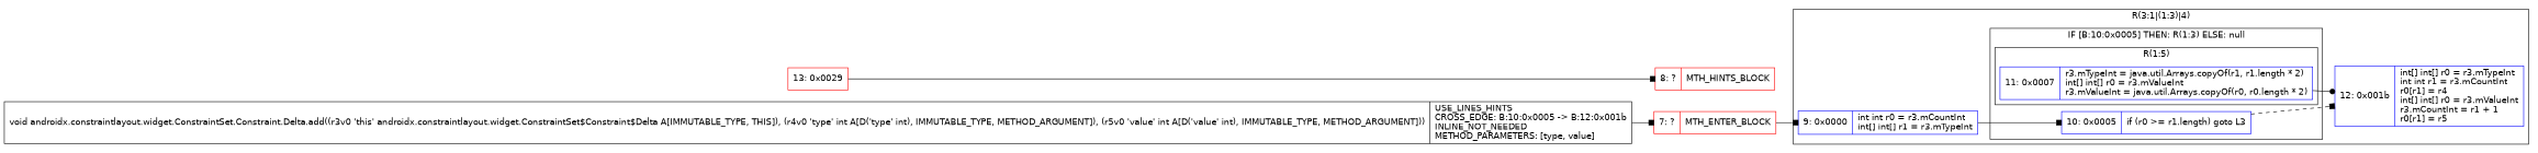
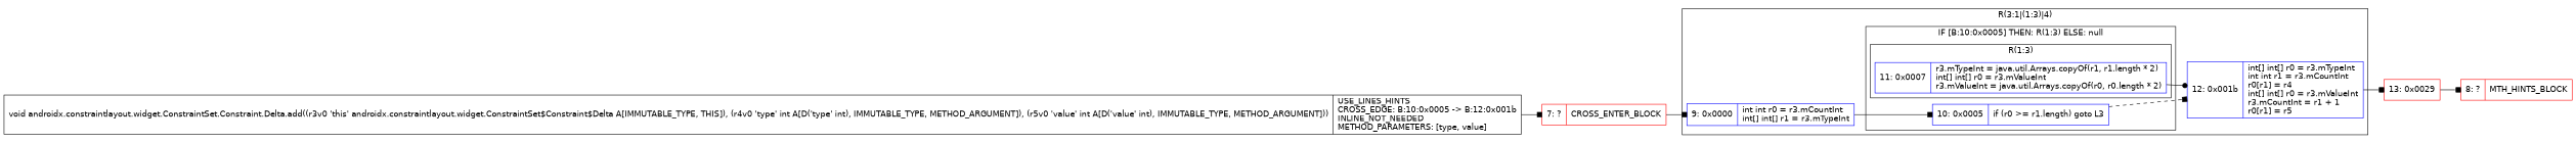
  digraph {
    fontname="DejaVu Sans"
    rankdir=LR
    node [color=blue fontname="DejaVu Sans" shape=record]
    edge [arrowhead=box fontname="DejaVu Sans"]
    n1 [label="{11\:\ 0x0007|r3.mTypeInt = java.util.Arrays.copyOf(r1, r1.length * 2)\lint[] int[] r0 = r3.mValueInt\lr3.mValueInt = java.util.Arrays.copyOf(r0, r0.length * 2)\l}"]
    n2 [label="{10\:\ 0x0005|if (r0 \>= r1.length) goto L3\l}"]
    n3 [label="{9\:\ 0x0000|int int r0 = r3.mCountInt\lint[] int[] r1 = r3.mTypeInt\l}"]
    n4 [label="{12\:\ 0x001b|int[] int[] r0 = r3.mTypeInt\lint int r1 = r3.mCountInt\lr0[r1] = r4\lint[] int[] r0 = r3.mValueInt\lr3.mCountInt = r1 + 1\lr0[r1] = r5\l}"]
    n5 [color=red label="{13\:\ 0x0029}"]
    n6 [color=red label="{8\:\ ?|MTH_HINTS_BLOCK\l}"]
-   n7 [color=red label="{7\:\ ?|MTH_ENTER_BLOCK\l}"]
+   n7 [color=red label="{7\:\ ?|CROSS_ENTER_BLOCK\l}"]
    n8 [label="{void androidx.constraintlayout.widget.ConstraintSet.Constraint.Delta.add((r3v0 'this' androidx.constraintlayout.widget.ConstraintSet$Constraint$Delta A[IMMUTABLE_TYPE, THIS]), (r4v0 'type' int A[D('type' int), IMMUTABLE_TYPE, METHOD_ARGUMENT]), (r5v0 'value' int A[D('value' int), IMMUTABLE_TYPE, METHOD_ARGUMENT]))  | USE_LINES_HINTS\lCROSS_EDGE: B:10:0x0005 \-\> B:12:0x001b\lINLINE_NOT_NEEDED\lMETHOD_PARAMETERS: [type, value]\l}" color=""]
    subgraph cluster_1 {
      label="R(3:1|(1:3)|4)"
      n3
      n4
      subgraph cluster_2 {
        label="IF [B:10:0x0005] THEN: R(1:3) ELSE: null"
        n2
        subgraph cluster_3 {
-         label="R(1:5)"
+         label="R(1:3)"
          n1
        }
      }
    }
    n1 -> n4 [arrowhead=dot]
    n2 -> n4 [style=dashed]
    n3 -> n2
+   n4 -> n5
    n5 -> n6
    n7 -> n3
    n8 -> n7
  }
